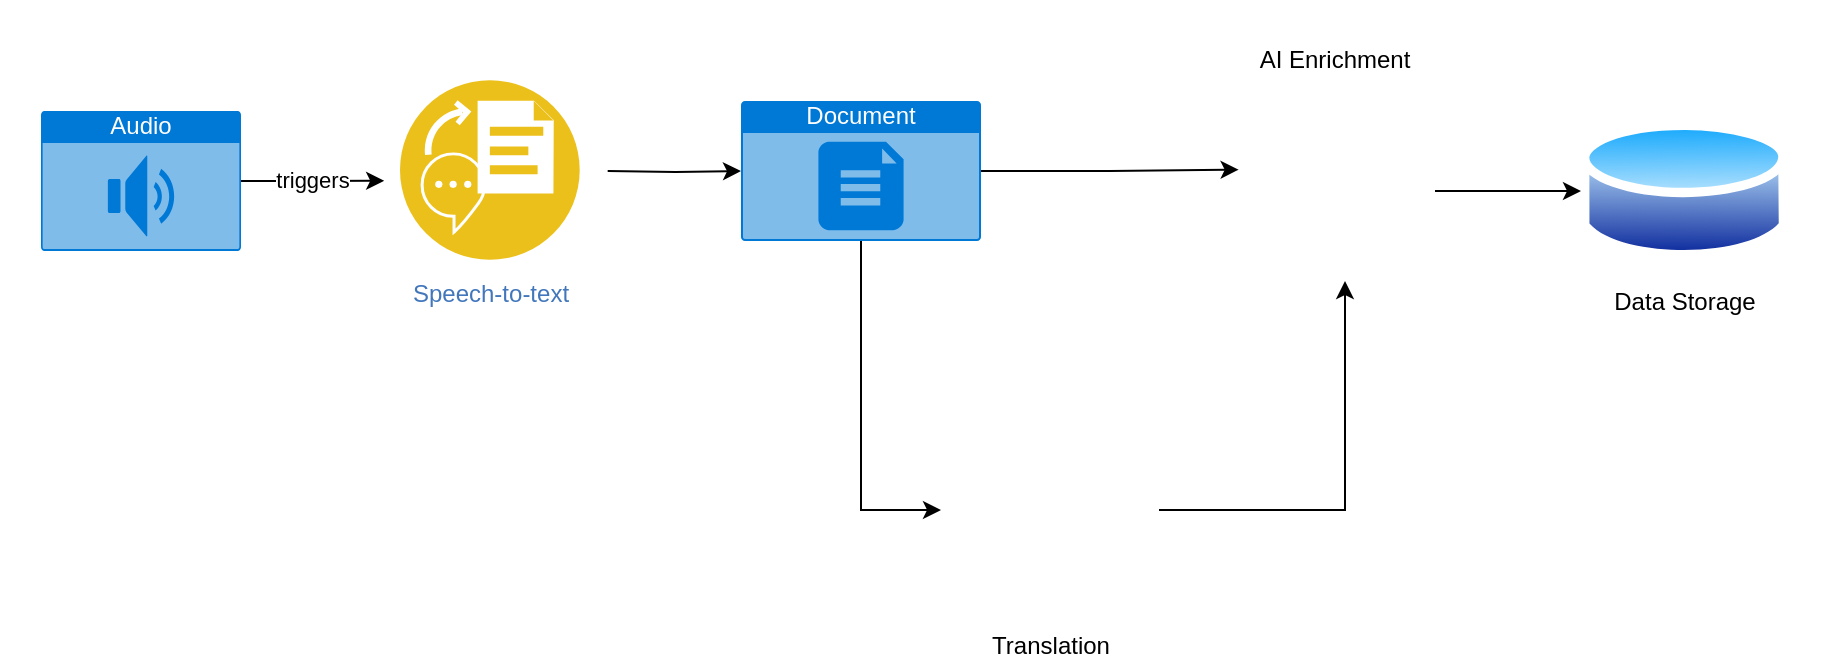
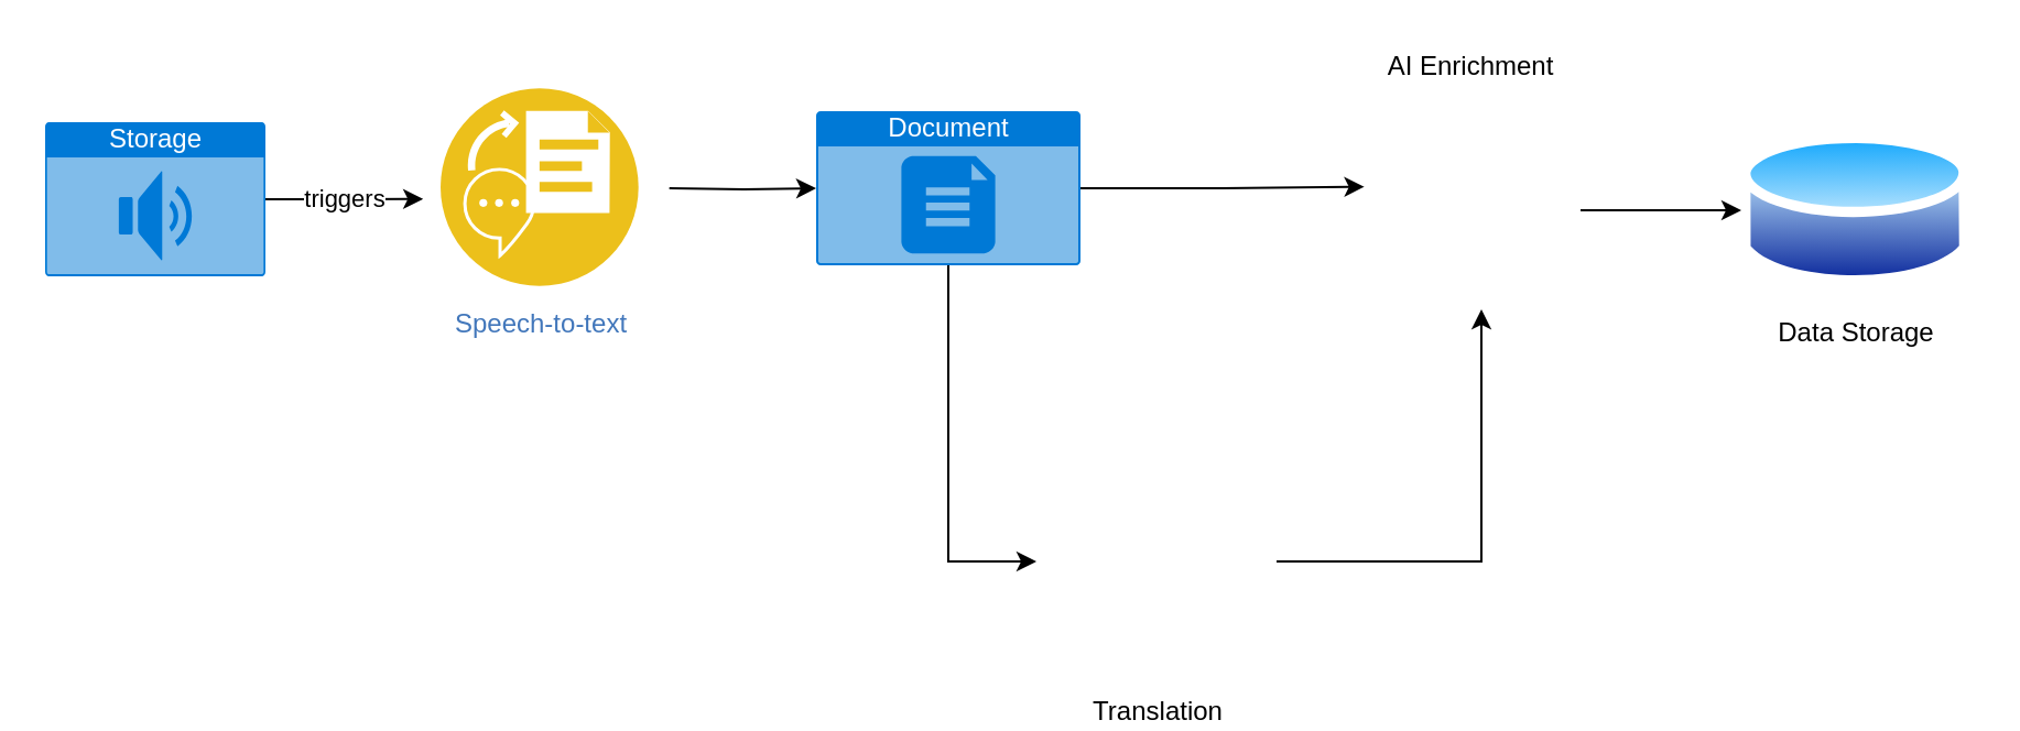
  <mxCell id="0" />
  <mxCell id="1" parent="0" />
  <mxCell id="2" value="triggers" style="edgeStyle=orthogonalEdgeStyle;rounded=0;orthogonalLoop=1;jettySize=auto;html=1;exitX=1;exitY=0.5;exitDx=0;exitDy=0;exitPerimeter=0;entryX=0.014;entryY=0.561;entryDx=0;entryDy=0;entryPerimeter=0;" edge="1" parent="1" source="3"><mxGeometry relative="1" as="geometry"><mxPoint x="191.587" y="89.88" as="targetPoint" /></mxGeometry></mxCell>
- <mxCell id="3" value="Audio" style="html=1;strokeColor=none;fillColor=#0079D6;labelPosition=center;verticalLabelPosition=middle;verticalAlign=top;align=center;fontSize=12;outlineConnect=0;spacingTop=-6;fontColor=#FFFFFF;shape=mxgraph.sitemap.audio;" vertex="1" parent="1"><mxGeometry x="20" y="55" width="100" height="70" as="geometry" /></mxCell>
+ <mxCell id="3" value="Storage" style="html=1;strokeColor=none;fillColor=#0079D6;labelPosition=center;verticalLabelPosition=middle;verticalAlign=top;align=center;fontSize=12;outlineConnect=0;spacingTop=-6;fontColor=#FFFFFF;shape=mxgraph.sitemap.audio;" vertex="1" parent="1"><mxGeometry x="20" y="55" width="100" height="70" as="geometry" /></mxCell>
  <mxCell id="4" style="edgeStyle=orthogonalEdgeStyle;rounded=0;orthogonalLoop=1;jettySize=auto;html=1;" edge="1" parent="1" target="9"><mxGeometry relative="1" as="geometry"><mxPoint x="303.34" y="85" as="sourcePoint" /></mxGeometry></mxCell>
  <mxCell id="5" style="edgeStyle=orthogonalEdgeStyle;rounded=0;orthogonalLoop=1;jettySize=auto;html=1;exitX=1;exitY=0.5;exitDx=0;exitDy=0;entryX=0.5;entryY=1;entryDx=0;entryDy=0;" edge="1" parent="1" source="6" target="13"><mxGeometry relative="1" as="geometry" /></mxCell>
  <mxCell id="6" value="Translation" style="shape=image;html=1;verticalAlign=top;verticalLabelPosition=bottom;labelBackgroundColor=#ffffff;imageAspect=0;aspect=fixed;image=https://cdn4.iconfinder.com/data/icons/bussiness-and-media-outline/512/OUTLINE_Bussiness_and_Media-21-128.png" vertex="1" parent="1"><mxGeometry x="470" y="200" width="109" height="109" as="geometry" /></mxCell>
  <mxCell id="7" style="edgeStyle=orthogonalEdgeStyle;rounded=0;orthogonalLoop=1;jettySize=auto;html=1;exitX=0.5;exitY=1;exitDx=0;exitDy=0;exitPerimeter=0;entryX=0;entryY=0.5;entryDx=0;entryDy=0;" edge="1" parent="1" source="9" target="6"><mxGeometry relative="1" as="geometry" /></mxCell>
  <mxCell id="8" style="edgeStyle=orthogonalEdgeStyle;rounded=0;orthogonalLoop=1;jettySize=auto;html=1;exitX=1;exitY=0.5;exitDx=0;exitDy=0;exitPerimeter=0;entryX=-0.014;entryY=0.637;entryDx=0;entryDy=0;entryPerimeter=0;" edge="1" parent="1" source="9"><mxGeometry relative="1" as="geometry"><mxPoint x="618.824" y="84.33" as="targetPoint" /></mxGeometry></mxCell>
  <mxCell id="9" value="Document" style="html=1;strokeColor=none;fillColor=#0079D6;labelPosition=center;verticalLabelPosition=middle;verticalAlign=top;align=center;fontSize=12;outlineConnect=0;spacingTop=-6;fontColor=#FFFFFF;shape=mxgraph.sitemap.document;" vertex="1" parent="1"><mxGeometry x="370" y="50" width="120" height="70" as="geometry" /></mxCell>
  <mxCell id="10" value="Data Storage" style="aspect=fixed;perimeter=ellipsePerimeter;html=1;align=center;shadow=0;dashed=0;spacingTop=3;image;image=img/lib/active_directory/database.svg;" vertex="1" parent="1"><mxGeometry x="790" y="56.5" width="104.05" height="77" as="geometry" /></mxCell>
  <mxCell id="11" value="AI Enrichment" style="text;html=1;align=center;verticalAlign=middle;resizable=0;points=[];autosize=1;strokeColor=none;" vertex="1" parent="1"><mxGeometry x="622" y="20" width="90" height="20" as="geometry" /></mxCell>
  <mxCell id="12" style="edgeStyle=orthogonalEdgeStyle;rounded=0;orthogonalLoop=1;jettySize=auto;html=1;exitX=1;exitY=0.5;exitDx=0;exitDy=0;entryX=0;entryY=0.5;entryDx=0;entryDy=0;" edge="1" parent="1" source="13" target="10"><mxGeometry relative="1" as="geometry" /></mxCell>
  <mxCell id="13" value="" style="shape=image;html=1;verticalAlign=top;verticalLabelPosition=bottom;labelBackgroundColor=#ffffff;imageAspect=0;aspect=fixed;image=https://cdn1.iconfinder.com/data/icons/medical-line-33/32/medical_Heart_Rate-128.png" vertex="1" parent="1"><mxGeometry x="627" y="50" width="90" height="90" as="geometry" /></mxCell>
  <mxCell id="14" value="Speech-to-text" style="aspect=fixed;perimeter=ellipsePerimeter;html=1;align=center;shadow=0;dashed=0;fontColor=#4277BB;labelBackgroundColor=#ffffff;fontSize=12;spacingTop=3;image;image=img/lib/ibm/applications/speech_to_text.svg;" vertex="1" parent="1"><mxGeometry x="200" y="40" width="90" height="90" as="geometry" /></mxCell>
